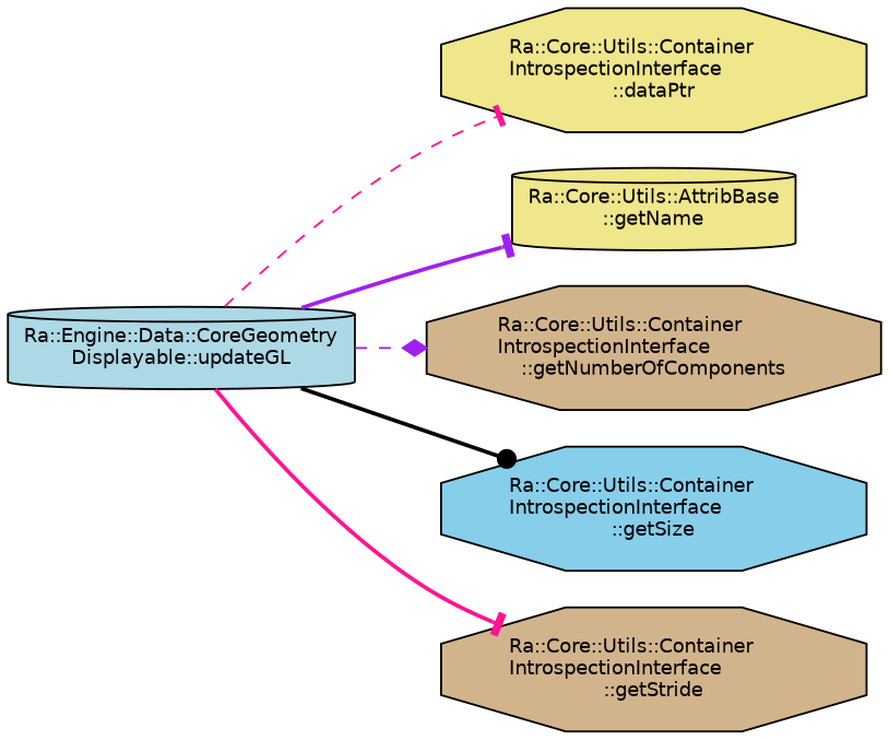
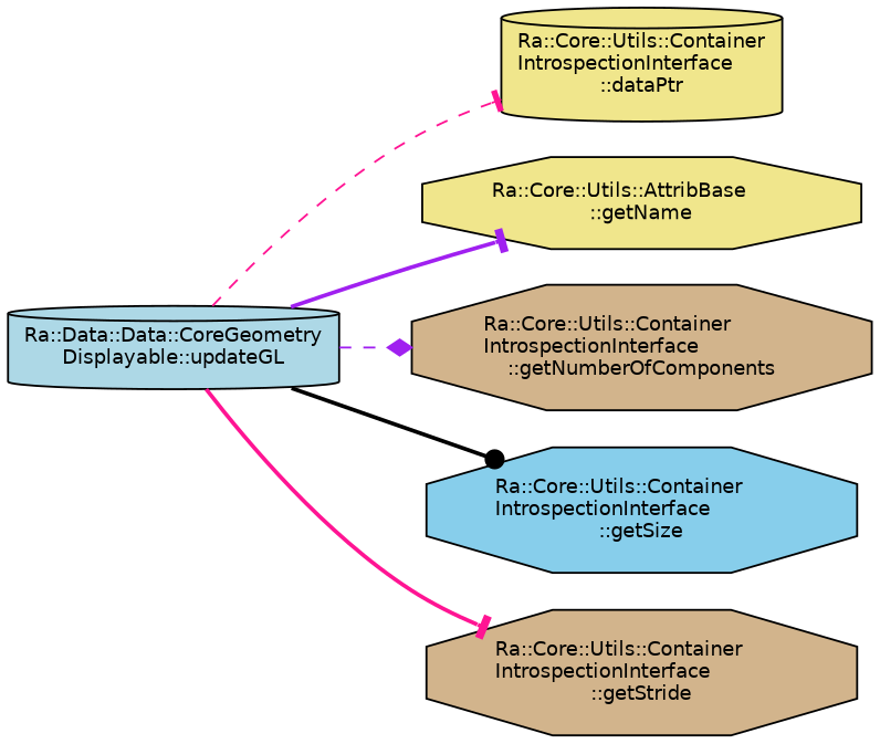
  digraph {
    rankdir=LR
    node [color=black fillcolor=khaki fontname=Helvetica fontsize=10 shape=octagon style=filled]
    edge [arrowhead=tee color=deeppink fontname=Helvetica fontsize=10 labelfontname=Helvetica labelfontsize=10 style=bold]
-   n1 [fillcolor=lightblue fontcolor=black height=0.2 label="Ra::Engine::Data::CoreGeometry\lDisplayable::updateGL" shape=cylinder width=0.4]
-   n2 [height=0.2 label="Ra::Core::Utils::Container\lIntrospectionInterface\l::dataPtr" width=0.4]
-   n3 [height=0.2 label="Ra::Core::Utils::AttribBase\l::getName" shape=cylinder width=0.4]
+   n1 [fillcolor=lightblue fontcolor=black height=0.2 label="Ra::Data::Data::CoreGeometry\lDisplayable::updateGL" shape=cylinder width=0.4]
+   n2 [height=0.2 label="Ra::Core::Utils::Container\lIntrospectionInterface\l::dataPtr" shape=cylinder width=0.4]
+   n3 [height=0.2 label="Ra::Core::Utils::AttribBase\l::getName" width=0.4]
    n4 [fillcolor=tan height=0.2 label="Ra::Core::Utils::Container\lIntrospectionInterface\l::getNumberOfComponents" width=0.4]
    n5 [fillcolor=skyblue height=0.2 label="Ra::Core::Utils::Container\lIntrospectionInterface\l::getSize" width=0.4]
    n6 [fillcolor=tan height=0.2 label="Ra::Core::Utils::Container\lIntrospectionInterface\l::getStride" width=0.4]
    n1 -> n2 [style=dashed]
    n1 -> n3 [color=purple]
    n1 -> n4 [arrowhead=diamond color=purple style=dashed]
    n1 -> n5 [arrowhead=dot color=black]
    n1 -> n6
  }
